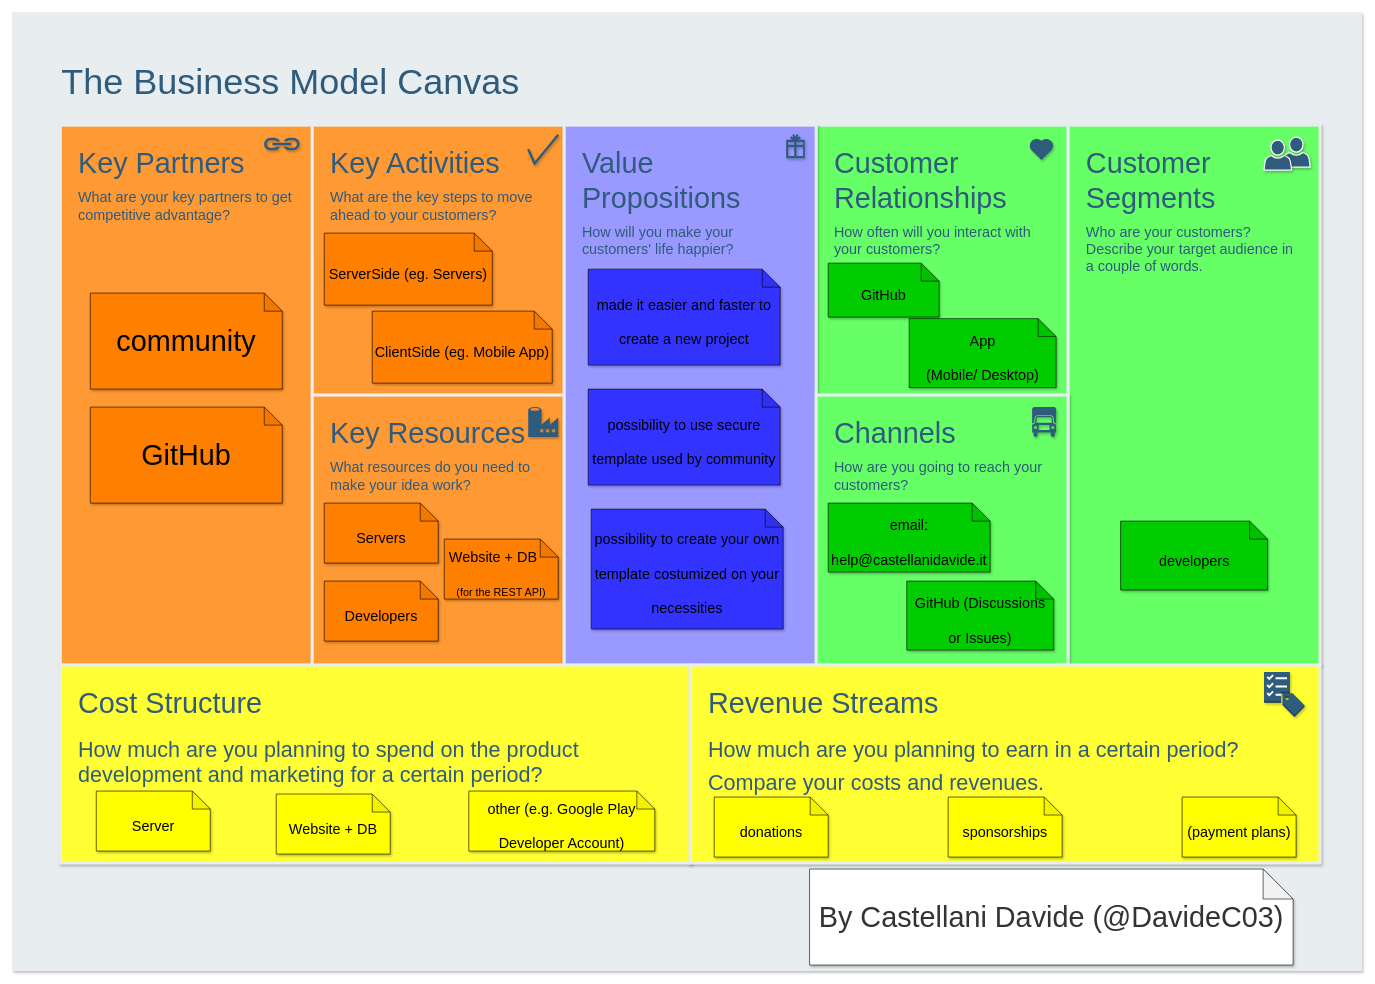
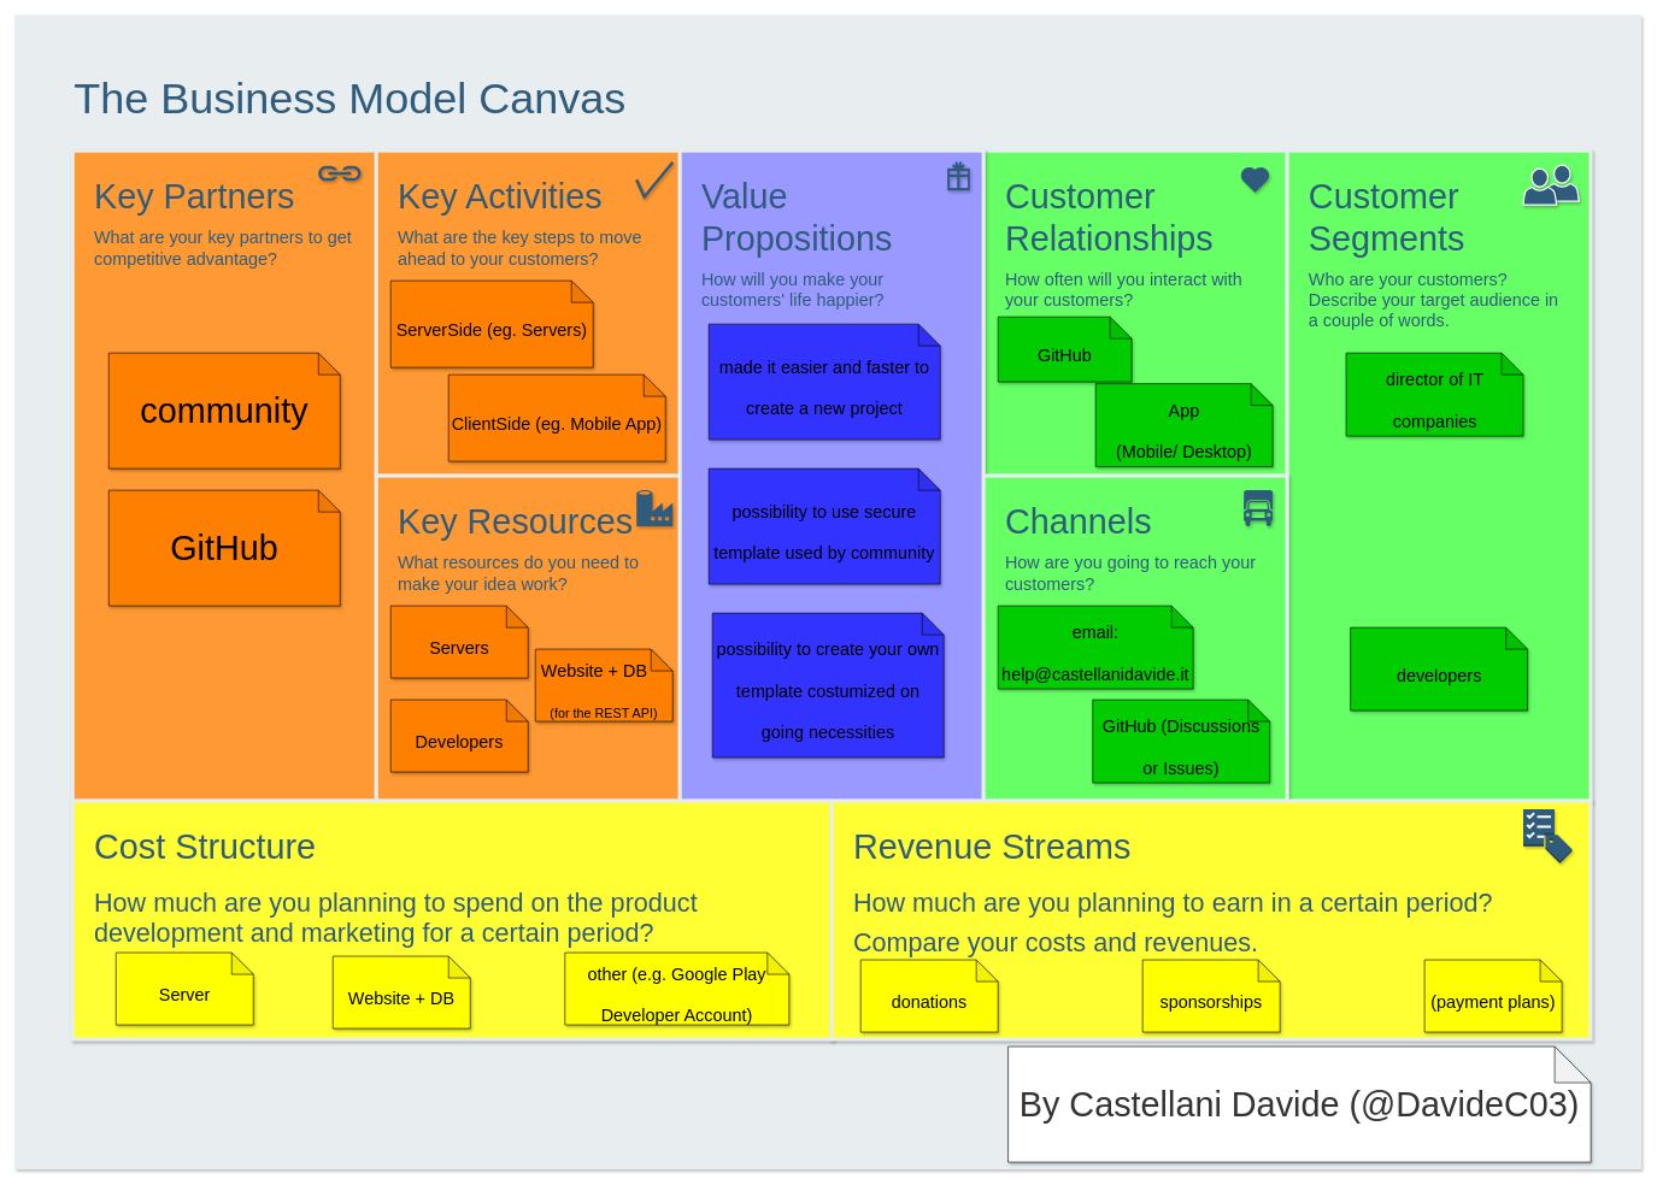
  <mxCell id="0" />
  <mxCell id="1" parent="0" />
  <mxCell id="2" value="&lt;span style=&quot;color: rgba(0 , 0 , 0 , 0) ; font-family: monospace ; font-size: 0px&quot;&gt;%3CmxGraphModel%3E%3Croot%3E%3CmxCell%20id%3D%220%22%2F%3E%3CmxCell%20id%3D%221%22%20parent%3D%220%22%2F%3E%3CUserObject%20label%3D%22%26lt%3Bdiv%20style%3D%26quot%3Bdisplay%3A%20flex%20%3B%20justify-content%3A%20center%20%3B%20text-align%3A%20center%20%3B%20align-items%3A%20baseline%20%3B%20font-size%3A%200%20%3B%20line-height%3A%201.25%20%3B%20margin-top%3A%20-2px%26quot%3B%26gt%3B%26lt%3Bspan%26gt%3B%26lt%3Bspan%20style%3D%26quot%3Bfont-size%3A%2023.3px%20%3B%20color%3A%20%23333333%26quot%3B%26gt%3BER%20of%20rest-createstructure%26lt%3Bbr%26gt%3B%26lt%3B%2Fspan%26gt%3B%26lt%3B%2Fspan%26gt%3B%26lt%3B%2Fdiv%26gt%3B%26lt%3Bdiv%20style%3D%26quot%3Bdisplay%3A%20flex%20%3B%20justify-content%3A%20center%20%3B%20text-align%3A%20center%20%3B%20align-items%3A%20baseline%20%3B%20font-size%3A%200%20%3B%20line-height%3A%201.25%20%3B%20margin-top%3A%20-2px%26quot%3B%26gt%3B%26lt%3Bspan%26gt%3B%26lt%3Bspan%20style%3D%26quot%3Bfont-size%3A%2023.3px%20%3B%20color%3A%20%23333333%26quot%3B%26gt%3BBy%20Castellani%20Davide%20(%40DavideC03)%26lt%3B%2Fspan%26gt%3B%26lt%3B%2Fspan%26gt%3B%26lt%3B%2Fdiv%26gt%3B%22%20lucidchartObjectId%3D%22FIDXj5xOFQfi%22%20id%3D%222%22%3E%3CmxCell%20style%3D%22html%3D1%3Boverflow%3Dblock%3BblockSpacing%3D1%3BwhiteSpace%3Dwrap%3Bshape%3Dnote%3Bsize%3D15%3BfontSize%3D13%3Balign%3Dleft%3Bspacing%3D3.8%3BverticalAlign%3Dmiddle%3BstrokeColor%3D%235e5e5e%3BstrokeOpacity%3D100%3Brounded%3D1%3BabsoluteArcSize%3D1%3BarcSize%3D9%3BstrokeWidth%3D2.3%3B%22%20vertex%3D%221%22%20parent%3D%221%22%3E%3CmxGeometry%20x%3D%2290%22%20y%3D%22170%22%20width%3D%22390%22%20height%3D%2280%22%20as%3D%22geometry%22%2F%3E%3C%2FmxCell%3E%3C%2FUserObject%3E%3C%2Froot%3E%3C%2FmxGraphModel%3E&lt;/span&gt;" style="rounded=0;whiteSpace=wrap;html=1;shadow=1;labelBackgroundColor=none;strokeColor=none;strokeWidth=3;fillColor=#e8edf0;fontSize=60;fontColor=#2F5B7C;align=left;" parent="1" vertex="1"><mxGeometry x="20" y="20" width="2250" height="1598" as="geometry" /></mxCell>
  <mxCell id="3" value="&lt;div&gt;&lt;font style=&quot;font-size: 48px&quot;&gt;Customer Relationships&lt;/font&gt;&lt;/div&gt;&lt;div&gt;&lt;br&gt;&lt;/div&gt;&lt;div&gt;&lt;font style=&quot;font-size: 24px&quot;&gt;How often will you interact with your customers?&lt;/font&gt;&lt;br&gt;&lt;/div&gt;" style="rounded=0;whiteSpace=wrap;html=1;shadow=1;labelBackgroundColor=none;strokeColor=#e8edf0;strokeWidth=5;fillColor=#66FF66;fontSize=12;fontColor=#2F5B7C;align=left;verticalAlign=top;spacing=30;" parent="1" vertex="1"><mxGeometry x="1360" y="208" width="420" height="450" as="geometry" /></mxCell>
  <mxCell id="4" value="&lt;font style=&quot;font-size: 48px&quot;&gt;&lt;font&gt;Key Partners&lt;/font&gt;&lt;br&gt;&lt;/font&gt;&lt;font&gt;&lt;br style=&quot;font-size: 12px&quot;&gt;&lt;font style=&quot;font-size: 24px&quot;&gt;What are your key partners to get competitive advantage&lt;/font&gt;&lt;font style=&quot;font-size: 24px&quot;&gt;?&lt;br&gt;&lt;/font&gt;&lt;/font&gt;&lt;div style=&quot;font-size: 12px&quot;&gt;&lt;br style=&quot;font-size: 12px&quot;&gt;&lt;/div&gt;" style="rounded=0;whiteSpace=wrap;html=1;shadow=1;labelBackgroundColor=none;strokeColor=#e8edf0;strokeWidth=5;fillColor=#FF9933;fontSize=12;fontColor=#2F5B7C;align=left;verticalAlign=top;spacing=30;" parent="1" vertex="1"><mxGeometry x="100" y="208" width="420" height="900" as="geometry" /></mxCell>
  <mxCell id="5" value="&lt;font style=&quot;font-size: 48px&quot;&gt;&lt;font&gt;Key Activities&lt;/font&gt;&lt;br&gt;&lt;/font&gt;&lt;font&gt;&lt;br style=&quot;font-size: 12px&quot;&gt;&lt;div&gt;&lt;font style=&quot;font-size: 24px&quot;&gt;&lt;font&gt;What are the key steps to move ahead to your customers?&lt;/font&gt;&lt;br&gt;&lt;/font&gt;&lt;/div&gt;&lt;/font&gt;&lt;div&gt;&lt;br&gt;&lt;/div&gt;" style="rounded=0;whiteSpace=wrap;html=1;shadow=1;labelBackgroundColor=none;strokeColor=#e8edf0;strokeWidth=5;fillColor=#FF9933;fontSize=12;fontColor=#2F5B7C;align=left;verticalAlign=top;spacing=30;" parent="1" vertex="1"><mxGeometry x="520" y="208" width="420" height="450" as="geometry" /></mxCell>
  <mxCell id="6" value="&lt;div&gt;&lt;font style=&quot;font-size: 48px&quot;&gt;Key Resources&lt;/font&gt;&lt;/div&gt;&lt;div&gt;&lt;br&gt;&lt;/div&gt;&lt;font style=&quot;font-size: 24px&quot;&gt;What resources do you need to make your idea work?&lt;/font&gt;" style="rounded=0;whiteSpace=wrap;html=1;shadow=1;labelBackgroundColor=none;strokeColor=#e8edf0;strokeWidth=5;fillColor=#FF9933;fontSize=12;fontColor=#2F5B7C;align=left;verticalAlign=top;spacing=30;" parent="1" vertex="1"><mxGeometry x="520" y="658" width="420" height="450" as="geometry" /></mxCell>
  <mxCell id="7" value="&lt;div&gt;&lt;font style=&quot;font-size: 48px&quot;&gt;Value Propositions&lt;/font&gt;&lt;/div&gt;&lt;div&gt;&lt;br&gt;&lt;/div&gt;&lt;div&gt;&lt;font style=&quot;font-size: 24px&quot;&gt;How will you make your customers' life happier?&lt;/font&gt;&lt;br&gt;&lt;/div&gt;" style="rounded=0;whiteSpace=wrap;html=1;shadow=1;labelBackgroundColor=none;strokeColor=#e8edf0;strokeWidth=5;fillColor=#9999FF;fontSize=12;fontColor=#2F5B7C;align=left;verticalAlign=top;spacing=30;" parent="1" vertex="1"><mxGeometry x="940" y="208" width="420" height="900" as="geometry" /></mxCell>
  <mxCell id="8" value="&lt;div&gt;&lt;font style=&quot;font-size: 48px&quot;&gt;Customer Segments&lt;/font&gt;&lt;/div&gt;&lt;div&gt;&lt;br&gt;&lt;/div&gt;&lt;div&gt;&lt;font style=&quot;font-size: 24px&quot;&gt;Who are your customers? Describe your target audience in a couple of words.&lt;/font&gt;&lt;br&gt;&lt;/div&gt;" style="rounded=0;whiteSpace=wrap;html=1;shadow=1;labelBackgroundColor=none;strokeColor=#e8edf0;strokeWidth=5;fillColor=#66FF66;fontSize=12;fontColor=#2F5B7C;align=left;verticalAlign=top;spacing=30;" parent="1" vertex="1"><mxGeometry x="1780" y="208" width="420" height="900" as="geometry" /></mxCell>
  <mxCell id="9" value="&lt;div&gt;&lt;font style=&quot;font-size: 48px&quot;&gt;Channels&lt;/font&gt;&lt;/div&gt;&lt;div&gt;&lt;br&gt;&lt;/div&gt;&lt;div&gt;&lt;font style=&quot;font-size: 24px&quot;&gt;How are you going to reach your customers?&lt;/font&gt;&lt;br&gt;&lt;/div&gt;" style="rounded=0;whiteSpace=wrap;html=1;shadow=1;labelBackgroundColor=none;strokeColor=#e8edf0;strokeWidth=5;fillColor=#66FF66;fontSize=12;fontColor=#2F5B7C;align=left;verticalAlign=top;spacing=30;" parent="1" vertex="1"><mxGeometry x="1360" y="658" width="420" height="450" as="geometry" /></mxCell>
  <mxCell id="10" value="&lt;div&gt;&lt;font style=&quot;font-size: 48px&quot;&gt;Cost Structure&lt;/font&gt;&lt;/div&gt;&lt;div&gt;&lt;br&gt;&lt;/div&gt;&lt;div&gt;&lt;p&gt;&lt;font style=&quot;font-size: 36px&quot;&gt;How much are you pl&lt;/font&gt;&lt;font style=&quot;font-size: 36px&quot;&gt;&lt;font&gt;anning to spend&amp;nbsp;&lt;/font&gt;&lt;span&gt;on the product development and&amp;nbsp;&lt;/span&gt;&lt;span&gt;marketing for a certain period?&lt;/span&gt;&lt;/font&gt;&lt;/p&gt;&lt;/div&gt;" style="rounded=0;whiteSpace=wrap;html=1;shadow=1;labelBackgroundColor=none;strokeColor=#e8edf0;strokeWidth=5;fillColor=#FFFF33;fontSize=12;fontColor=#2F5B7C;align=left;verticalAlign=top;spacing=30;" parent="1" vertex="1"><mxGeometry x="100" y="1108" width="1050" height="330" as="geometry" /></mxCell>
  <mxCell id="11" value="&lt;div&gt;&lt;font style=&quot;font-size: 48px&quot;&gt;Revenue Streams&lt;/font&gt;&lt;/div&gt;&lt;div&gt;&lt;br&gt;&lt;/div&gt;&lt;div&gt;&lt;p&gt;&lt;font style=&quot;font-size: 36px&quot;&gt;How much are you planning&amp;nbsp;&lt;span&gt;to earn in a certain period?&lt;/span&gt;&lt;/font&gt;&lt;/p&gt;&lt;p&gt;&lt;span&gt;&lt;font style=&quot;font-size: 36px&quot;&gt;Compare your costs and revenues.&lt;/font&gt;&lt;/span&gt;&lt;/p&gt;&lt;/div&gt;" style="rounded=0;whiteSpace=wrap;html=1;shadow=1;labelBackgroundColor=none;strokeColor=#e8edf0;strokeWidth=5;fillColor=#FFFF33;fontSize=12;fontColor=#2F5B7C;align=left;verticalAlign=top;spacing=30;" parent="1" vertex="1"><mxGeometry x="1150" y="1108" width="1050" height="330" as="geometry" /></mxCell>
  <mxCell id="12" value="The Business Model Canvas&lt;br&gt;" style="text;html=1;resizable=0;points=[];autosize=1;align=left;verticalAlign=top;spacingTop=-4;fontSize=60;fontColor=#2F5B7C;shadow=1;" parent="1" vertex="1"><mxGeometry x="100" y="98" width="780" height="70" as="geometry" /></mxCell>
  <mxCell id="13" value="" style="html=1;verticalLabelPosition=bottom;labelBackgroundColor=#ffffff;verticalAlign=top;shadow=1;dashed=0;strokeWidth=4;shape=mxgraph.ios7.misc.check;strokeColor=#2F5B7C;fillColor=#ffffff;gradientColor=none;fontSize=12;fontColor=#2F5B7C;align=left;" parent="1" vertex="1"><mxGeometry x="880" y="224" width="50" height="48" as="geometry" /></mxCell>
  <mxCell id="14" value="" style="shape=mxgraph.signs.travel.present;html=1;fillColor=#2F5B7C;strokeColor=none;verticalLabelPosition=bottom;verticalAlign=top;align=center;shadow=1;labelBackgroundColor=none;fontSize=12;fontColor=#2F5B7C;" parent="1" vertex="1"><mxGeometry x="1310" y="223" width="31" height="40" as="geometry" /></mxCell>
  <mxCell id="15" value="" style="html=1;verticalLabelPosition=bottom;labelBackgroundColor=#ffffff;verticalAlign=top;strokeWidth=3;strokeColor=none;fillColor=#2F5B7C;shadow=1;dashed=0;shape=mxgraph.ios7.icons.heart;fontSize=12;fontColor=#2F5B7C;align=left;" parent="1" vertex="1"><mxGeometry x="1715" y="230" width="41" height="36" as="geometry" /></mxCell>
  <mxCell id="16" value="" style="shadow=1;dashed=0;html=1;strokeColor=none;labelPosition=center;verticalLabelPosition=bottom;verticalAlign=top;shape=mxgraph.mscae.cloud.data_factory;fillColor=#2F5B7C;labelBackgroundColor=none;fontSize=10;fontColor=#2F5B7C;align=left;" parent="1" vertex="1"><mxGeometry x="880" y="678" width="50" height="50" as="geometry" /></mxCell>
  <mxCell id="17" value="" style="shape=mxgraph.signs.transportation.truck_6;html=1;fillColor=#2F5B7C;strokeColor=none;verticalLabelPosition=bottom;verticalAlign=top;align=center;shadow=1;labelBackgroundColor=none;fontSize=10;fontColor=#2F5B7C;aspect=fixed;" parent="1" vertex="1"><mxGeometry x="1720" y="678" width="40" height="50" as="geometry" /></mxCell>
  <mxCell id="18" value="" style="shape=image;html=1;verticalAlign=top;verticalLabelPosition=bottom;labelBackgroundColor=#ffffff;imageAspect=0;aspect=fixed;image=https://cdn4.iconfinder.com/data/icons/evil-icons-user-interface/64/price-128.png;shadow=1;strokeColor=#e8edf0;strokeWidth=3;fillColor=#2F5B7C;gradientColor=none;fontSize=10;fontColor=#2F5B7C;align=left;" parent="1" vertex="1"><mxGeometry x="1084" y="1128" width="58" height="58" as="geometry" /></mxCell>
  <mxCell id="19" value="" style="dashed=0;html=1;shape=mxgraph.aws3.checklist_cost;fillColor=#2F5B7C;gradientColor=none;shadow=1;labelBackgroundColor=none;strokeColor=none;strokeWidth=3;fontSize=10;fontColor=#2F5B7C;align=left;" parent="1" vertex="1"><mxGeometry x="2106.5" y="1119.5" width="67.5" height="75" as="geometry" /></mxCell>
  <mxCell id="20" value="" style="shadow=1;dashed=0;html=1;strokeColor=none;fillColor=#2F5B7C;labelPosition=center;verticalLabelPosition=bottom;verticalAlign=top;outlineConnect=0;shape=mxgraph.office.concepts.link;labelBackgroundColor=none;fontSize=10;fontColor=#000000;align=left;" parent="1" vertex="1"><mxGeometry x="439" y="229" width="61" height="21" as="geometry" /></mxCell>
  <mxCell id="21" value="" style="group;shadow=1;" parent="1" vertex="1" connectable="0"><mxGeometry x="2106.5" y="233" width="69" height="50" as="geometry" /></mxCell>
  <mxCell id="22" value="" style="shadow=1;dashed=0;html=1;strokeColor=#FFFFFF;labelPosition=center;verticalLabelPosition=bottom;verticalAlign=top;outlineConnect=0;shape=mxgraph.office.users.user;fillColor=#2F5B7C;labelBackgroundColor=none;fontSize=10;fontColor=#000000;align=left;strokeWidth=2;" parent="21" vertex="1"><mxGeometry x="31" y="-5" width="46" height="50" as="geometry" /></mxCell>
  <mxCell id="23" value="" style="shadow=1;dashed=0;html=1;strokeColor=#FFFFFF;labelPosition=center;verticalLabelPosition=bottom;verticalAlign=top;outlineConnect=0;shape=mxgraph.office.users.user;fillColor=#2F5B7C;labelBackgroundColor=none;fontSize=10;fontColor=#000000;align=left;strokeWidth=2;" parent="21" vertex="1"><mxGeometry width="46" height="50" as="geometry" /></mxCell>
  <mxCell id="24" value="community" style="shape=note;whiteSpace=wrap;html=1;backgroundOutline=1;darkOpacity=0.05;shadow=1;fontSize=48;fillColor=#FF8000;" parent="1" vertex="1"><mxGeometry x="150" y="488" width="320" height="160" as="geometry" /></mxCell>
  <mxCell id="25" value="GitHub" style="shape=note;whiteSpace=wrap;html=1;backgroundOutline=1;darkOpacity=0.05;shadow=1;fontSize=48;fillColor=#FF8000;" parent="1" vertex="1"><mxGeometry x="150" y="678" width="320" height="160" as="geometry" /></mxCell>
  <mxCell id="26" value="&lt;font style=&quot;font-size: 24px&quot;&gt;ServerSide (eg. Servers)&lt;/font&gt;" style="shape=note;whiteSpace=wrap;html=1;backgroundOutline=1;darkOpacity=0.05;shadow=1;fontSize=48;fillColor=#FF8000;" parent="1" vertex="1"><mxGeometry x="540" y="388" width="280" height="120" as="geometry" /></mxCell>
  <mxCell id="27" value="&lt;font style=&quot;font-size: 24px&quot;&gt;ClientSide (eg. Mobile App)&lt;/font&gt;" style="shape=note;whiteSpace=wrap;html=1;backgroundOutline=1;darkOpacity=0.05;shadow=1;fontSize=48;fillColor=#FF8000;" parent="1" vertex="1"><mxGeometry x="620" y="518" width="300" height="120" as="geometry" /></mxCell>
  <mxCell id="28" value="&lt;font style=&quot;font-size: 24px&quot;&gt;Servers&lt;/font&gt;" style="shape=note;whiteSpace=wrap;html=1;backgroundOutline=1;darkOpacity=0.05;shadow=1;fontSize=48;fillColor=#FF8000;" parent="1" vertex="1"><mxGeometry x="540" y="838" width="190" height="100" as="geometry" /></mxCell>
  <mxCell id="29" value="&lt;font&gt;&lt;span style=&quot;font-size: 24px&quot;&gt;Website + DB&amp;nbsp; &amp;nbsp;&amp;nbsp;&lt;br&gt;&lt;/span&gt;&lt;/font&gt;&lt;font style=&quot;font-size: 18px&quot;&gt;(for the REST API)&lt;/font&gt;" style="shape=note;whiteSpace=wrap;html=1;backgroundOutline=1;darkOpacity=0.05;shadow=1;fontSize=48;fillColor=#FF8000;" parent="1" vertex="1"><mxGeometry x="740" y="898" width="190" height="100" as="geometry" /></mxCell>
  <mxCell id="30" value="&lt;font style=&quot;font-size: 24px&quot;&gt;Developers&lt;/font&gt;" style="shape=note;whiteSpace=wrap;html=1;backgroundOutline=1;darkOpacity=0.05;shadow=1;fontSize=48;fillColor=#FF8000;" parent="1" vertex="1"><mxGeometry x="540" y="968" width="190" height="100" as="geometry" /></mxCell>
  <mxCell id="31" value="&lt;font style=&quot;font-size: 24px&quot;&gt;made it easier and faster to create a new project&lt;/font&gt;" style="shape=note;whiteSpace=wrap;html=1;backgroundOutline=1;darkOpacity=0.05;shadow=1;fontSize=48;fillColor=#3333FF;" parent="1" vertex="1"><mxGeometry x="980" y="448" width="320" height="160" as="geometry" /></mxCell>
  <mxCell id="32" value="&lt;font style=&quot;font-size: 24px&quot;&gt;possibility to use secure template used by community&lt;/font&gt;" style="shape=note;whiteSpace=wrap;html=1;backgroundOutline=1;darkOpacity=0.05;shadow=1;fontSize=48;fillColor=#3333FF;" parent="1" vertex="1"><mxGeometry x="980" y="648" width="320" height="160" as="geometry" /></mxCell>
- <mxCell id="33" value="&lt;font style=&quot;font-size: 24px&quot;&gt;possibility to create your own template costumized on your necessities&lt;/font&gt;" style="shape=note;whiteSpace=wrap;html=1;backgroundOutline=1;darkOpacity=0.05;shadow=1;fontSize=48;fillColor=#3333FF;" parent="1" vertex="1"><mxGeometry x="985" y="848" width="320" height="200" as="geometry" /></mxCell>
+ <mxCell id="33" value="&lt;font style=&quot;font-size: 24px&quot;&gt;possibility to create your own template costumized on going necessities&lt;/font&gt;" style="shape=note;whiteSpace=wrap;html=1;backgroundOutline=1;darkOpacity=0.05;shadow=1;fontSize=48;fillColor=#3333FF;" parent="1" vertex="1"><mxGeometry x="985" y="848" width="320" height="200" as="geometry" /></mxCell>
  <mxCell id="34" value="&lt;font style=&quot;font-size: 24px&quot;&gt;GitHub&lt;/font&gt;" style="shape=note;whiteSpace=wrap;html=1;backgroundOutline=1;darkOpacity=0.05;shadow=1;fontSize=48;fillColor=#00CC00;" parent="1" vertex="1"><mxGeometry x="1380" y="438" width="185" height="90" as="geometry" /></mxCell>
  <mxCell id="35" value="&lt;font style=&quot;font-size: 24px&quot;&gt;App &lt;br&gt;(Mobile/ Desktop)&lt;/font&gt;" style="shape=note;whiteSpace=wrap;html=1;backgroundOutline=1;darkOpacity=0.05;shadow=1;fontSize=48;fillColor=#00CC00;" parent="1" vertex="1"><mxGeometry x="1515" y="530.5" width="245" height="115" as="geometry" /></mxCell>
  <mxCell id="36" value="&lt;font style=&quot;font-size: 24px&quot;&gt;email: help@castellanidavide.it&lt;/font&gt;" style="shape=note;whiteSpace=wrap;html=1;backgroundOutline=1;darkOpacity=0.05;shadow=1;fontSize=48;fillColor=#00CC00;" parent="1" vertex="1"><mxGeometry x="1380" y="838" width="270" height="115" as="geometry" /></mxCell>
  <mxCell id="37" value="&lt;font style=&quot;font-size: 24px&quot;&gt;GitHub (Discussions or Issues)&lt;/font&gt;" style="shape=note;whiteSpace=wrap;html=1;backgroundOutline=1;darkOpacity=0.05;shadow=1;fontSize=48;fillColor=#00CC00;" parent="1" vertex="1"><mxGeometry x="1511" y="968" width="245" height="115" as="geometry" /></mxCell>
+ <mxCell id="38" value="&lt;font style=&quot;font-size: 24px&quot;&gt;director of IT companies&lt;/font&gt;" style="shape=note;whiteSpace=wrap;html=1;backgroundOutline=1;darkOpacity=0.05;shadow=1;fontSize=48;fillColor=#00CC00;" parent="1" vertex="1"><mxGeometry x="1861.5" y="488" width="245" height="115" as="geometry" /></mxCell>
  <mxCell id="39" value="&lt;font style=&quot;font-size: 24px&quot;&gt;developers&lt;/font&gt;" style="shape=note;whiteSpace=wrap;html=1;backgroundOutline=1;darkOpacity=0.05;shadow=1;fontSize=48;fillColor=#00CC00;" parent="1" vertex="1"><mxGeometry x="1867.5" y="868" width="245" height="115" as="geometry" /></mxCell>
  <mxCell id="40" value="&lt;font style=&quot;font-size: 24px&quot;&gt;Server&lt;/font&gt;" style="shape=note;whiteSpace=wrap;html=1;backgroundOutline=1;darkOpacity=0.05;shadow=1;fontSize=48;fillColor=#FFFF00;" parent="1" vertex="1"><mxGeometry x="160" y="1318" width="190" height="100" as="geometry" /></mxCell>
  <mxCell id="41" value="&lt;font style=&quot;font-size: 24px&quot;&gt;Website + DB&lt;/font&gt;" style="shape=note;whiteSpace=wrap;html=1;backgroundOutline=1;darkOpacity=0.05;shadow=1;fontSize=48;fillColor=#FFFF00;" parent="1" vertex="1"><mxGeometry x="460" y="1323" width="190" height="100" as="geometry" /></mxCell>
  <mxCell id="42" value="&lt;font style=&quot;font-size: 24px&quot;&gt;other (e.g. Google Play Developer Account)&lt;/font&gt;" style="shape=note;whiteSpace=wrap;html=1;backgroundOutline=1;darkOpacity=0.05;shadow=1;fontSize=48;fillColor=#FFFF00;" parent="1" vertex="1"><mxGeometry x="781" y="1318" width="310" height="100" as="geometry" /></mxCell>
  <mxCell id="43" value="&lt;font style=&quot;font-size: 24px&quot;&gt;donations&lt;/font&gt;" style="shape=note;whiteSpace=wrap;html=1;backgroundOutline=1;darkOpacity=0.05;shadow=1;fontSize=48;fillColor=#FFFF00;" parent="1" vertex="1"><mxGeometry x="1190" y="1328" width="190" height="100" as="geometry" /></mxCell>
  <mxCell id="44" value="&lt;span style=&quot;font-size: 24px&quot;&gt;sponsorships&lt;/span&gt;" style="shape=note;whiteSpace=wrap;html=1;backgroundOutline=1;darkOpacity=0.05;shadow=1;fontSize=48;fillColor=#FFFF00;" parent="1" vertex="1"><mxGeometry x="1580" y="1328" width="190" height="100" as="geometry" /></mxCell>
  <mxCell id="45" value="&lt;font style=&quot;font-size: 24px&quot;&gt;(payment plans)&lt;/font&gt;" style="shape=note;whiteSpace=wrap;html=1;backgroundOutline=1;darkOpacity=0.05;shadow=1;fontSize=48;fillColor=#FFFF00;" parent="1" vertex="1"><mxGeometry x="1970" y="1328" width="190" height="100" as="geometry" /></mxCell>
- <mxCell id="46" value="&lt;span style=&quot;color: rgb(51 , 51 , 51)&quot;&gt;&lt;font style=&quot;font-size: 48px&quot;&gt;By Castellani Davide (@DavideC03)&lt;/font&gt;&lt;/span&gt;" style="shape=note;whiteSpace=wrap;html=1;backgroundOutline=1;darkOpacity=0.05;shadow=1;fontSize=48;fillColor=#FFFFFF;size=50;" parent="1" vertex="1"><mxGeometry x="1349" y="1448" width="806" height="160" as="geometry" /></mxCell>
+ <mxCell id="46" value="&lt;span style=&quot;color: rgb(51 , 51 , 51)&quot;&gt;&lt;font style=&quot;font-size: 48px&quot;&gt;By Castellani Davide (@DavideC03)&lt;/font&gt;&lt;/span&gt;" style="shape=note;whiteSpace=wrap;html=1;backgroundOutline=1;darkOpacity=0.05;shadow=1;fontSize=48;fillColor=#FFFFFF;size=50;" parent="1" vertex="1"><mxGeometry x="1394" y="1448" width="806" height="160" as="geometry" /></mxCell>
